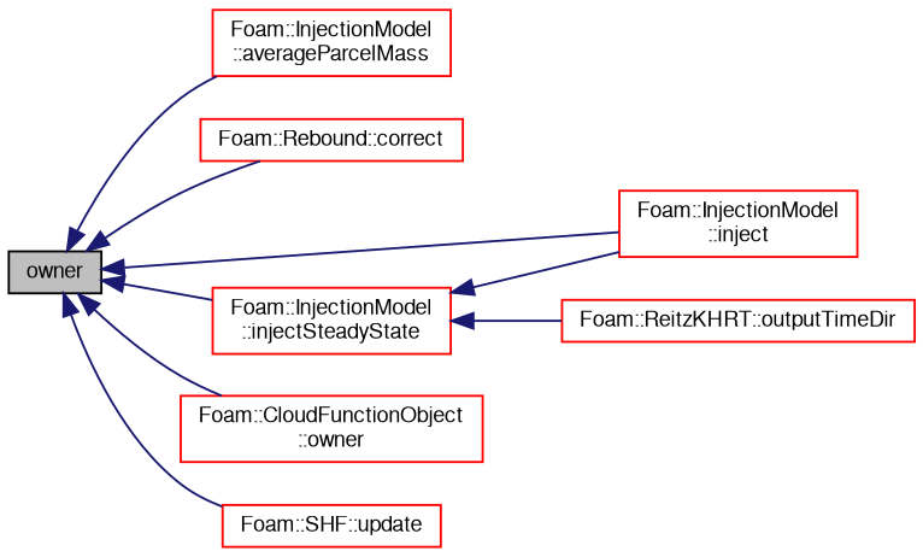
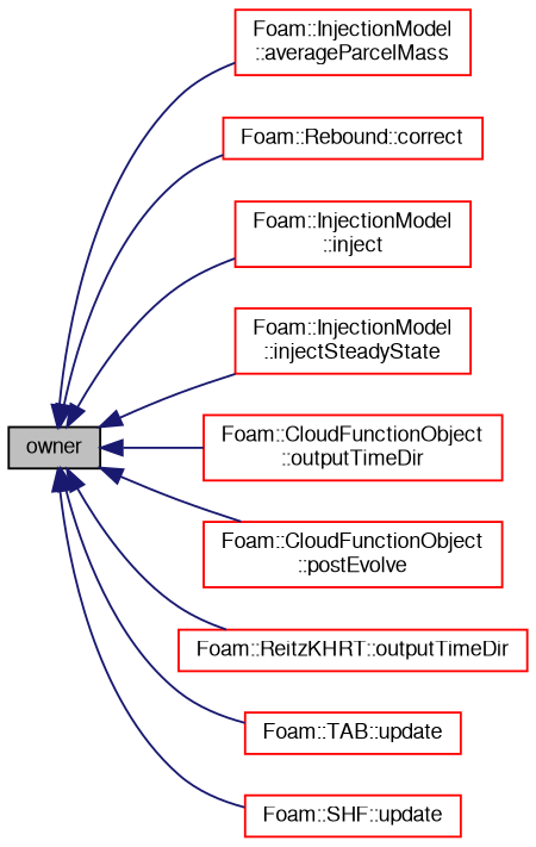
  digraph {
    rankdir=LR
    node [color=red fontname=FreeSans fontsize=10 shape=record]
    edge [color=midnightblue dir=back fontname=FreeSans fontsize=10 labelfontname=FreeSans labelfontsize=10 style=solid]
    n1 [color=black fillcolor=grey75 fontcolor=black height=0.2 label=owner style=filled width=0.4]
    n2 [height=0.2 label="Foam::InjectionModel\l::averageParcelMass" width=0.4]
    n3 [height=0.2 label="Foam::Rebound::correct" width=0.4]
    n4 [height=0.2 label="Foam::InjectionModel\l::inject" width=0.4]
    n5 [height=0.2 label="Foam::InjectionModel\l::injectSteadyState" width=0.4]
-   n7 [height=0.2 label="Foam::CloudFunctionObject\l::owner" width=0.4]
+   n6 [height=0.2 label="Foam::CloudFunctionObject\l::outputTimeDir" width=0.4]
+   n7 [height=0.2 label="Foam::CloudFunctionObject\l::postEvolve" width=0.4]
    n8 [height=0.2 label="Foam::ReitzKHRT::outputTimeDir" width=0.4]
+   n9 [height=0.2 label="Foam::TAB::update" width=0.4]
    n10 [height=0.2 label="Foam::SHF::update" width=0.4]
    n1 -> n2
    n1 -> n3
    n1 -> n4
    n1 -> n5
+   n1 -> n6
    n1 -> n7
-   n5 -> n8
+   n1 -> n8
+   n1 -> n9
    n1 -> n10
-   n5 -> n4
  }
